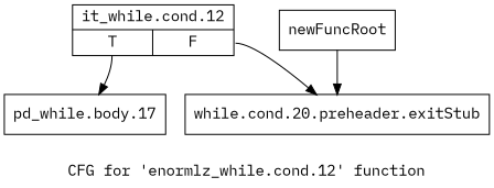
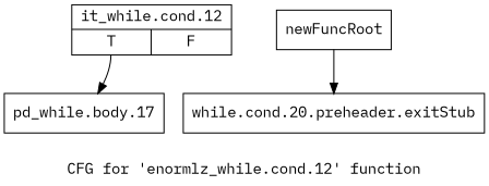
  digraph {
    fontname="IBM Plex Mono"
    label="CFG for 'enormlz_while.cond.12' function"
    node [fontname="IBM Plex Mono" shape=record]
    edge [fontname="IBM Plex Mono"]
    n1 [label="{newFuncRoot}"]
    n2 [label="{while.cond.20.preheader.exitStub}"]
    n3 [label="{it_while.cond.12|{<s0>T|<s1>F}}"]
    n4 [label="{pd_while.body.17}"]
    n1 -> n2
-   n3 -> n2 [tailport=s1]
    n3 -> n4 [tailport=s0]
  }
